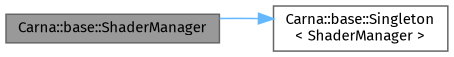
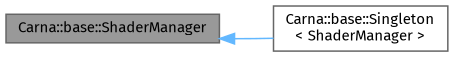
  digraph {
    rankdir=LR
    fontname="Fira Sans"
    node [color=gray40 fontname="Fira Sans" fontsize=10 shape=box style=filled]
    n1 [fillcolor=grey60 fontcolor=black height=0.2 label="Carna::base::ShaderManager" width=0.4]
    n2 [fillcolor=white height=0.2 label="Carna::base::Singleton\l\< ShaderManager \>" width=0.4]
-   n2 -> n1 [color=steelblue1 dir=back fontname="Fira Sans" fontsize=10 labelfontname=Helvetica labelfontsize=10 style=solid]
+   n1 -> n2 [color=steelblue1 dir=back fontname="Fira Sans" fontsize=10 labelfontname=Helvetica labelfontsize=10 style=solid]
  }
